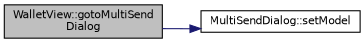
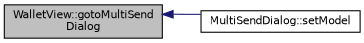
  digraph {
    rankdir=LR
    node [color=black fontname=Helvetica fontsize=10 shape=record style=filled]
    n1 [fillcolor=grey75 fontcolor=black height=0.2 label="WalletView::gotoMultiSend\lDialog" width=0.4]
    n2 [fillcolor=white height=0.2 label="MultiSendDialog::setModel" width=0.4]
-   n1 -> n2 [color=midnightblue fontname=Helvetica fontsize=10 labelfontname=Helvetica labelfontsize=10 style=solid]
+   n2 -> n1 [color=midnightblue fontname=Helvetica fontsize=10 labelfontname=Helvetica labelfontsize=10 style=solid]
  }
